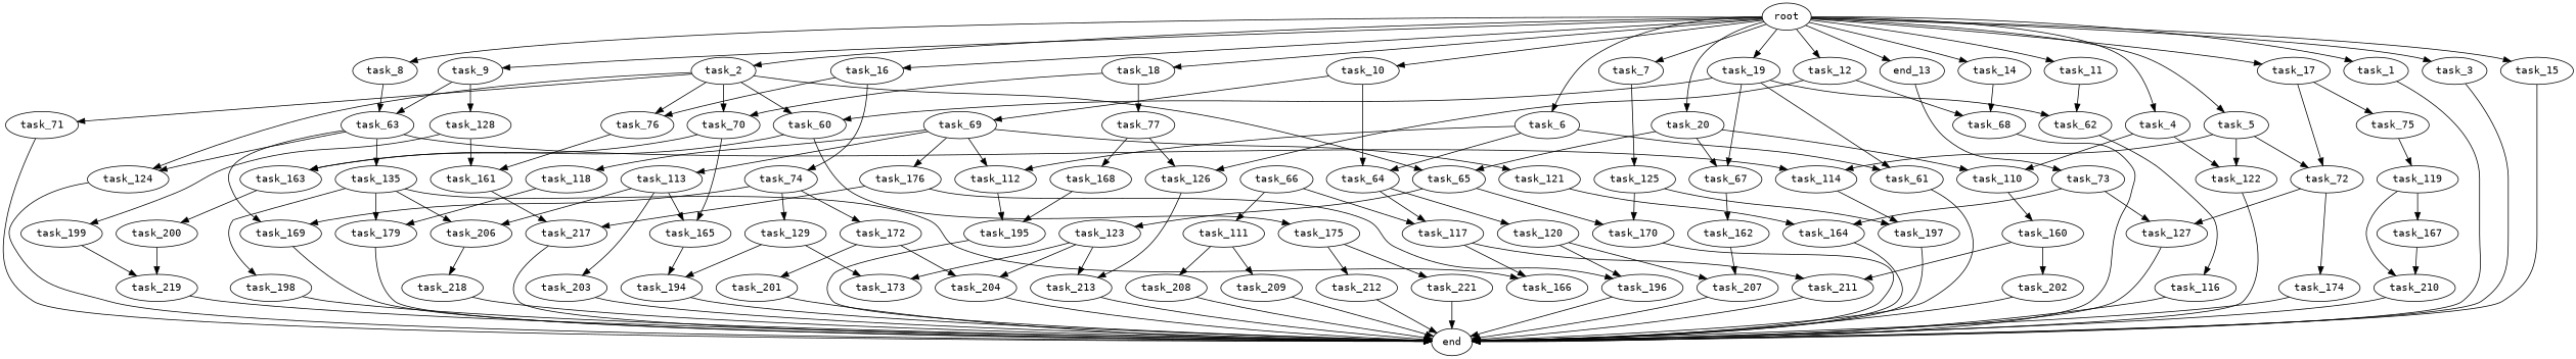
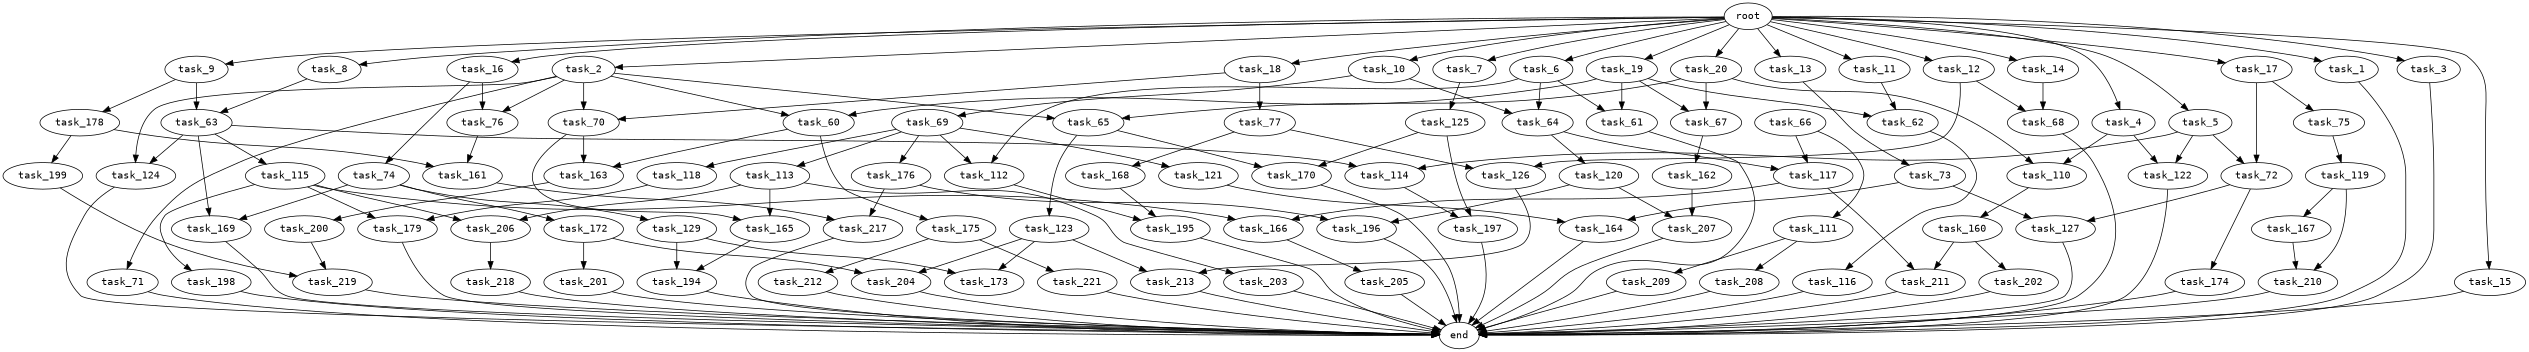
  digraph {
    fontname="DejaVu Sans Mono"
    node [fontname="DejaVu Sans Mono"]
    edge [fontname="DejaVu Sans Mono"]
    task_116
    end
    task_163
    task_200
    task_219
    task_15
    task_212
    task_169
    task_207
    task_168
    task_195
    task_161
    task_217
    task_7
    task_125
    task_170
    task_197
-   task_128
+   task_128 [label=task_178]
    task_199
    task_119
    task_167
    task_210
    task_166
+   task_205
    task_75
    task_176
    task_196
    task_204
    task_117
    task_211
    task_9
    task_63
-   task_115 [label=task_135]
+   task_115
    task_114
    task_124
    task_112
    task_121
    task_164
    task_202
    task_73
    task_127
    task_172
    task_201
    task_77
    task_126
    task_213
    task_198
    task_65
    task_123
    task_173
    n51 [label=task_179]
    task_118
    task_18
    task_70
    task_165
    task_206
    task_68
    task_218
    task_160
    task_61
    task_64
    task_120
    task_11
    task_62
    task_1
    task_110
    task_69
    task_113
    task_203
    task_162
    task_194
    task_20
    task_67
    task_175
    task_221
    task_66
    task_111
    task_209
    task_208
    task_19
    task_60
    task_3
    task_129
    task_4
    task_122
    task_10
    task_71
    task_14
    task_12
-   task_13 [label=end_13]
+   task_13
    task_174
    task_5
    task_72
    task_6
    task_2
    task_76
    task_74
    task_17
    root
    task_8
    task_16
    task_116 -> end
    task_163 -> task_200
    task_200 -> task_219
    task_219 -> end
    task_15 -> end
    task_212 -> end
    task_169 -> end
    task_207 -> end
    task_168 -> task_195
    task_195 -> end
    task_161 -> task_217
    task_217 -> end
    task_7 -> task_125
    task_125 -> task_170
    task_125 -> task_197
    task_170 -> end
    task_197 -> end
    task_128 -> task_161
    task_128 -> task_199
    task_199 -> task_219
    task_119 -> task_167
    task_119 -> task_210
    task_167 -> task_210
    task_210 -> end
+   task_166 -> task_205
+   task_205 -> end
    task_75 -> task_119
    task_176 -> task_217
    task_176 -> task_196
    task_196 -> end
    task_204 -> end
    task_117 -> task_166
    task_117 -> task_211
    task_211 -> end
    task_9 -> task_128
    task_9 -> task_63
    task_63 -> task_169
    task_63 -> task_115
    task_63 -> task_114
    task_63 -> task_124
    task_115 -> task_166
    task_115 -> task_198
    task_115 -> n51
    task_115 -> task_206
    task_114 -> task_197
    task_124 -> end
    task_112 -> task_195
    task_121 -> task_164
    task_164 -> end
    task_202 -> end
    task_73 -> task_164
    task_73 -> task_127
    task_127 -> end
    task_172 -> task_204
    task_172 -> task_201
    task_201 -> end
    task_77 -> task_168
    task_77 -> task_126
    task_126 -> task_213
    task_213 -> end
    task_198 -> end
    task_65 -> task_170
    task_65 -> task_123
    task_123 -> task_204
    task_123 -> task_213
    task_123 -> task_173
    n51 -> end
    task_118 -> n51
    task_18 -> task_77
    task_18 -> task_70
    task_70 -> task_163
    task_70 -> task_165
    task_165 -> task_194
    task_206 -> task_218
    task_68 -> end
    task_218 -> end
    task_160 -> task_211
    task_160 -> task_202
    task_61 -> end
    task_64 -> task_117
    task_64 -> task_120
    task_120 -> task_207
    task_120 -> task_196
    task_11 -> task_62
    task_62 -> task_116
    task_1 -> end
    task_110 -> task_160
    task_69 -> task_176
    task_69 -> task_112
    task_69 -> task_121
    task_69 -> task_118
    task_69 -> task_113
    task_113 -> task_165
    task_113 -> task_206
    task_113 -> task_203
    task_203 -> end
    task_162 -> task_207
    task_194 -> end
    task_20 -> task_65
    task_20 -> task_110
    task_20 -> task_67
    task_67 -> task_162
    task_175 -> task_212
    task_175 -> task_221
    task_221 -> end
    task_66 -> task_117
    task_66 -> task_111
    task_111 -> task_209
    task_111 -> task_208
    task_209 -> end
    task_208 -> end
    task_19 -> task_61
    task_19 -> task_62
    task_19 -> task_67
    task_19 -> task_60
    task_60 -> task_163
    task_60 -> task_175
    task_3 -> end
    task_129 -> task_173
    task_129 -> task_194
    task_4 -> task_110
    task_4 -> task_122
    task_122 -> end
    task_10 -> task_64
    task_10 -> task_69
    task_71 -> end
    task_14 -> task_68
    task_12 -> task_126
    task_12 -> task_68
    task_13 -> task_73
    task_174 -> end
    task_5 -> task_114
    task_5 -> task_122
    task_5 -> task_72
    task_72 -> task_127
    task_72 -> task_174
    task_6 -> task_112
    task_6 -> task_61
    task_6 -> task_64
    task_2 -> task_124
    task_2 -> task_65
    task_2 -> task_70
    task_2 -> task_60
    task_2 -> task_71
    task_2 -> task_76
    task_76 -> task_161
    task_74 -> task_169
    task_74 -> task_172
    task_74 -> task_129
    task_17 -> task_75
    task_17 -> task_72
    root -> task_15
    root -> task_7
    root -> task_9
    root -> task_18
    root -> task_11
    root -> task_1
    root -> task_20
    root -> task_19
    root -> task_3
    root -> task_4
    root -> task_10
    root -> task_14
    root -> task_12
    root -> task_13
    root -> task_5
    root -> task_6
    root -> task_2
    root -> task_17
    root -> task_8
    root -> task_16
    task_8 -> task_63
    task_16 -> task_76
    task_16 -> task_74
  }
